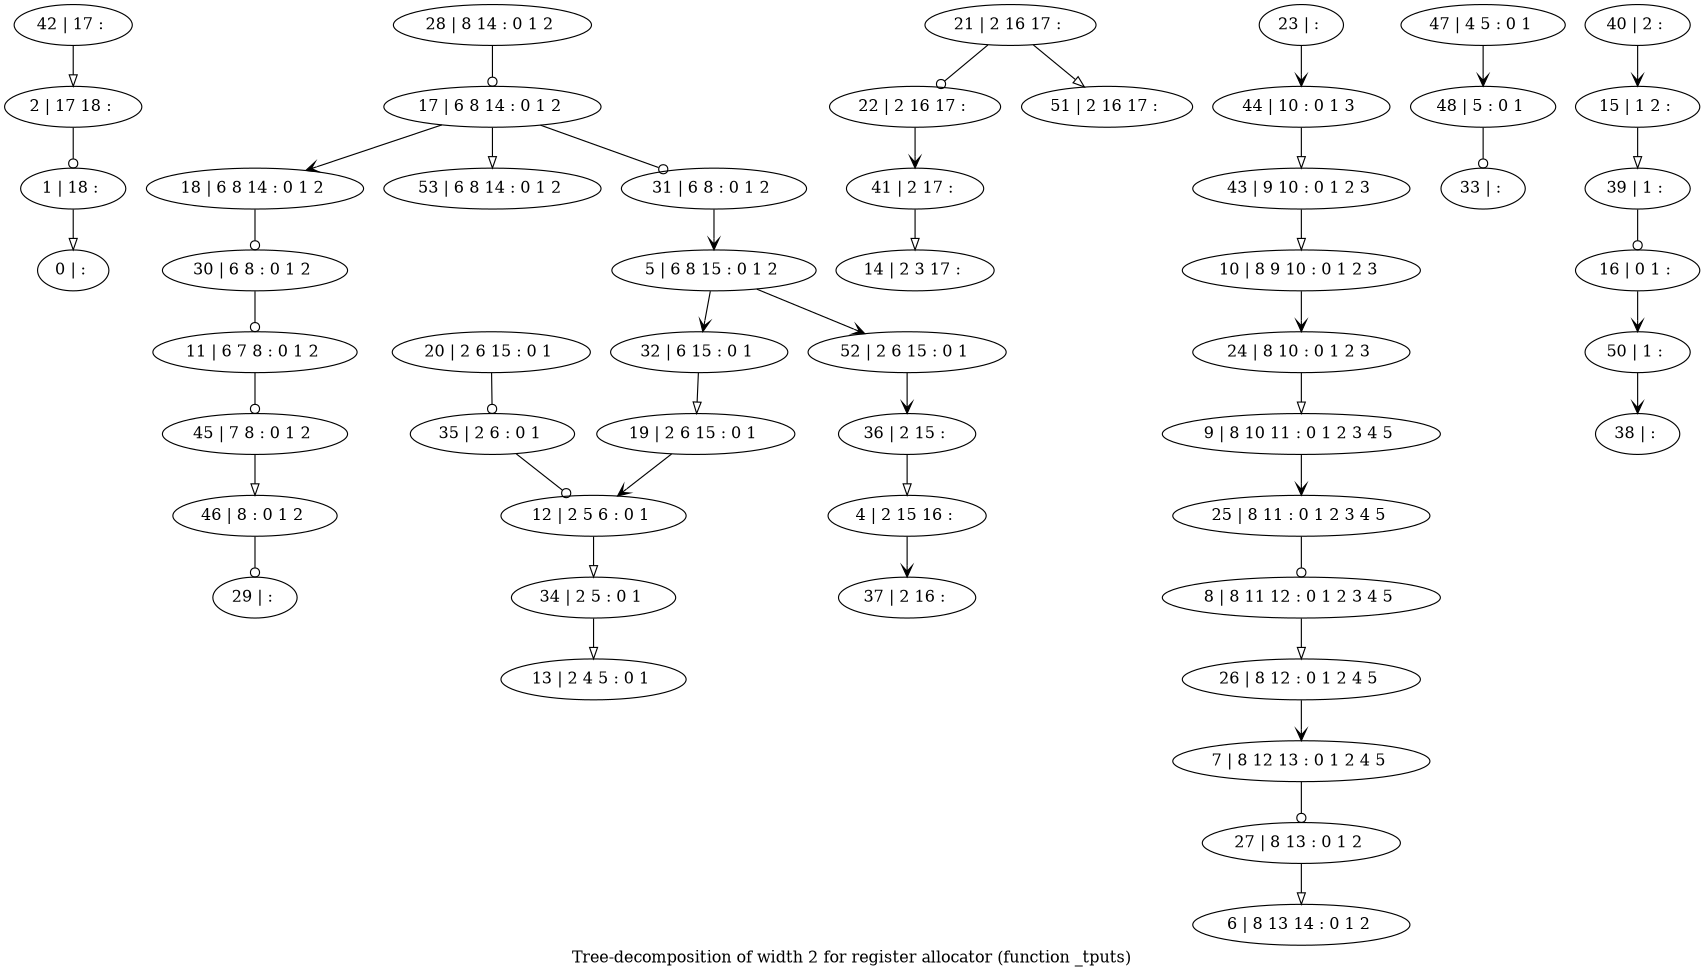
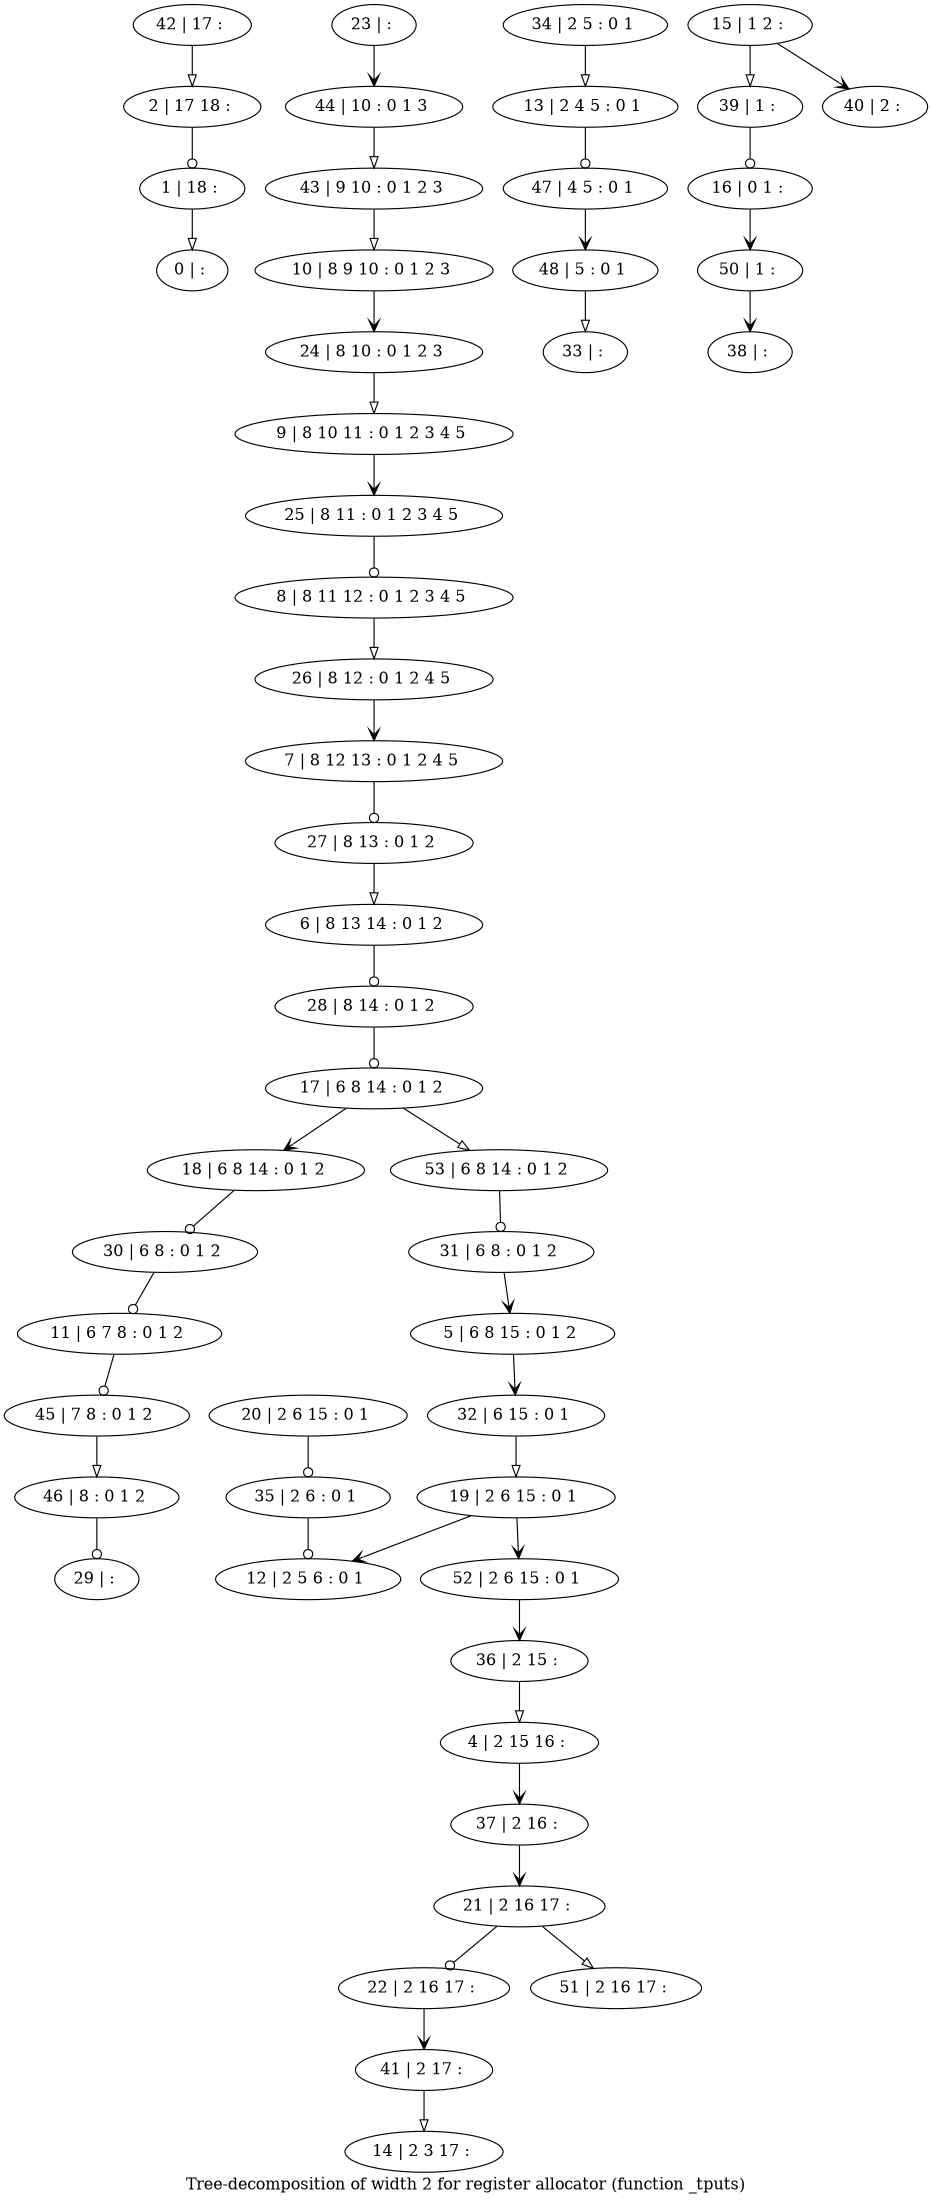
  digraph {
    label="Tree-decomposition of width 2 for register allocator (function _tputs)"
    edge [arrowhead=vee]
    n1 [label="0 | : "]
    n2 [label="1 | 18 : "]
    n3 [label="2 | 17 18 : "]
    n4 [label="42 | 17 : "]
    n5 [label="4 | 2 15 16 : "]
    n6 [label="37 | 2 16 : "]
    n7 [label="21 | 2 16 17 : "]
    n8 [label="5 | 6 8 15 : 0 1 2 "]
    n9 [label="32 | 6 15 : 0 1 "]
    n10 [label="19 | 2 6 15 : 0 1 "]
    n11 [label="6 | 8 13 14 : 0 1 2 "]
    n12 [label="28 | 8 14 : 0 1 2 "]
    n13 [label="17 | 6 8 14 : 0 1 2 "]
    n14 [label="7 | 8 12 13 : 0 1 2 4 5 "]
    n15 [label="27 | 8 13 : 0 1 2 "]
    n16 [label="8 | 8 11 12 : 0 1 2 3 4 5 "]
    n17 [label="26 | 8 12 : 0 1 2 4 5 "]
    n18 [label="9 | 8 10 11 : 0 1 2 3 4 5 "]
    n19 [label="25 | 8 11 : 0 1 2 3 4 5 "]
    n20 [label="10 | 8 9 10 : 0 1 2 3 "]
    n21 [label="24 | 8 10 : 0 1 2 3 "]
    n22 [label="11 | 6 7 8 : 0 1 2 "]
    n23 [label="45 | 7 8 : 0 1 2 "]
    n24 [label="46 | 8 : 0 1 2 "]
    n25 [label="12 | 2 5 6 : 0 1 "]
    n26 [label="34 | 2 5 : 0 1 "]
    n27 [label="13 | 2 4 5 : 0 1 "]
    n28 [label="47 | 4 5 : 0 1 "]
    n29 [label="48 | 5 : 0 1 "]
    n30 [label="14 | 2 3 17 : "]
    n31 [label="15 | 1 2 : "]
    n32 [label="39 | 1 : "]
    n33 [label="16 | 0 1 : "]
    n34 [label="50 | 1 : "]
    n35 [label="38 | : "]
    n36 [label="18 | 6 8 14 : 0 1 2 "]
    n37 [label="53 | 6 8 14 : 0 1 2 "]
    n38 [label="30 | 6 8 : 0 1 2 "]
    n39 [label="31 | 6 8 : 0 1 2 "]
    n40 [label="52 | 2 6 15 : 0 1 "]
    n41 [label="20 | 2 6 15 : 0 1 "]
    n42 [label="35 | 2 6 : 0 1 "]
    n43 [label="36 | 2 15 : "]
    n44 [label="22 | 2 16 17 : "]
    n45 [label="51 | 2 16 17 : "]
    n46 [label="41 | 2 17 : "]
    n47 [label="23 | : "]
    n48 [label="44 | 10 : 0 1 3 "]
    n49 [label="43 | 9 10 : 0 1 2 3 "]
    n50 [label="29 | : "]
    n51 [label="33 | : "]
    n52 [label="40 | 2 : "]
    n2 -> n1 [arrowhead=onormal]
    n3 -> n2 [arrowhead=odot]
    n4 -> n3 [arrowhead=onormal]
    n5 -> n6
+   n6 -> n7
    n7 -> n44 [arrowhead=odot]
    n7 -> n45 [arrowhead=onormal]
    n8 -> n9
    n9 -> n10 [arrowhead=onormal]
    n10 -> n25
-   n8 -> n40
+   n10 -> n40
+   n11 -> n12 [arrowhead=odot]
    n12 -> n13 [arrowhead=odot]
    n13 -> n36
    n13 -> n37 [arrowhead=onormal]
    n14 -> n15 [arrowhead=odot]
    n15 -> n11 [arrowhead=onormal]
    n16 -> n17 [arrowhead=onormal]
    n17 -> n14
    n18 -> n19
    n19 -> n16 [arrowhead=odot]
    n20 -> n21
    n21 -> n18 [arrowhead=onormal]
    n22 -> n23 [arrowhead=odot]
    n23 -> n24 [arrowhead=onormal]
    n24 -> n50 [arrowhead=odot]
-   n25 -> n26 [arrowhead=onormal]
    n26 -> n27 [arrowhead=onormal]
+   n27 -> n28 [arrowhead=odot]
    n28 -> n29
-   n29 -> n51 [arrowhead=odot]
+   n29 -> n51 [arrowhead=onormal]
    n31 -> n32 [arrowhead=onormal]
    n32 -> n33 [arrowhead=odot]
    n33 -> n34
    n34 -> n35
    n36 -> n38 [arrowhead=odot]
-   n13 -> n39 [arrowhead=odot]
+   n37 -> n39 [arrowhead=odot]
    n38 -> n22 [arrowhead=odot]
    n39 -> n8
    n40 -> n43
    n41 -> n42 [arrowhead=odot]
    n42 -> n25 [arrowhead=odot]
    n43 -> n5 [arrowhead=onormal]
    n44 -> n46
    n46 -> n30 [arrowhead=onormal]
    n47 -> n48
    n48 -> n49 [arrowhead=onormal]
    n49 -> n20 [arrowhead=onormal]
-   n52 -> n31
+   n31 -> n52
  }
